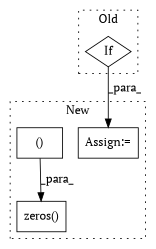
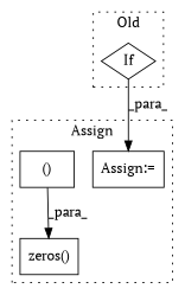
  digraph {
    fontname="PT Serif"
    node [fontname="PT Serif" shape=box]
    edge [fontname="PT Serif"]
    n1 [a=75 l="12,1" label="zeros()" s="1429,1482"]
    n2 [a=68 l=3 label="Assign:=" s=1426]
    n3 [a=54 l=29 label="()" s=1452]
    n4 [a=96 l="3,14" label=If s="2220,2236" shape=diamond]
    subgraph cluster_1 {
-     label=New
+     label=Assign
      style=dotted
      n1
      n2
      n3
    }
    subgraph cluster_2 {
      label=Old
      style=dotted
      n4
    }
    n3 -> n1 [label=_para_]
    n4 -> n2 [label=_para_]
  }
